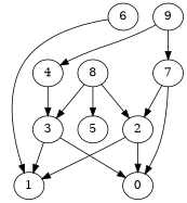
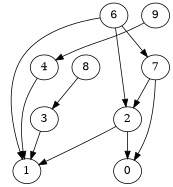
  digraph {
    splines=true
    node [shape=ellipse]
    n1 [height=0.3 label=0 width=0.3]
    n2 [height=0.3 label=1 width=0.3]
    n3 [height=0.3 label=2 width=0.3]
    n4 [height=0.3 label=3 width=0.3]
    n5 [height=0.3 label=4 width=0.3]
-   n6 [height=0.3 label=5 width=0.3]
    n7 [height=0.3 label=6 width=0.3]
    n8 [height=0.3 label=7 width=0.3]
    n9 [height=0.3 label=8 width=0.3]
    n10 [height=0.3 label=9 width=0.3]
    n3 -> n1
    n3 -> n2
-   n4 -> n1
    n4 -> n2
-   n5 -> n4
+   n5 -> n2
    n7 -> n2
-   n9 -> n3
-   n10 -> n8
+   n7 -> n3
+   n7 -> n8
    n8 -> n1
    n8 -> n3
    n9 -> n4
-   n9 -> n6
    n10 -> n5
  }
